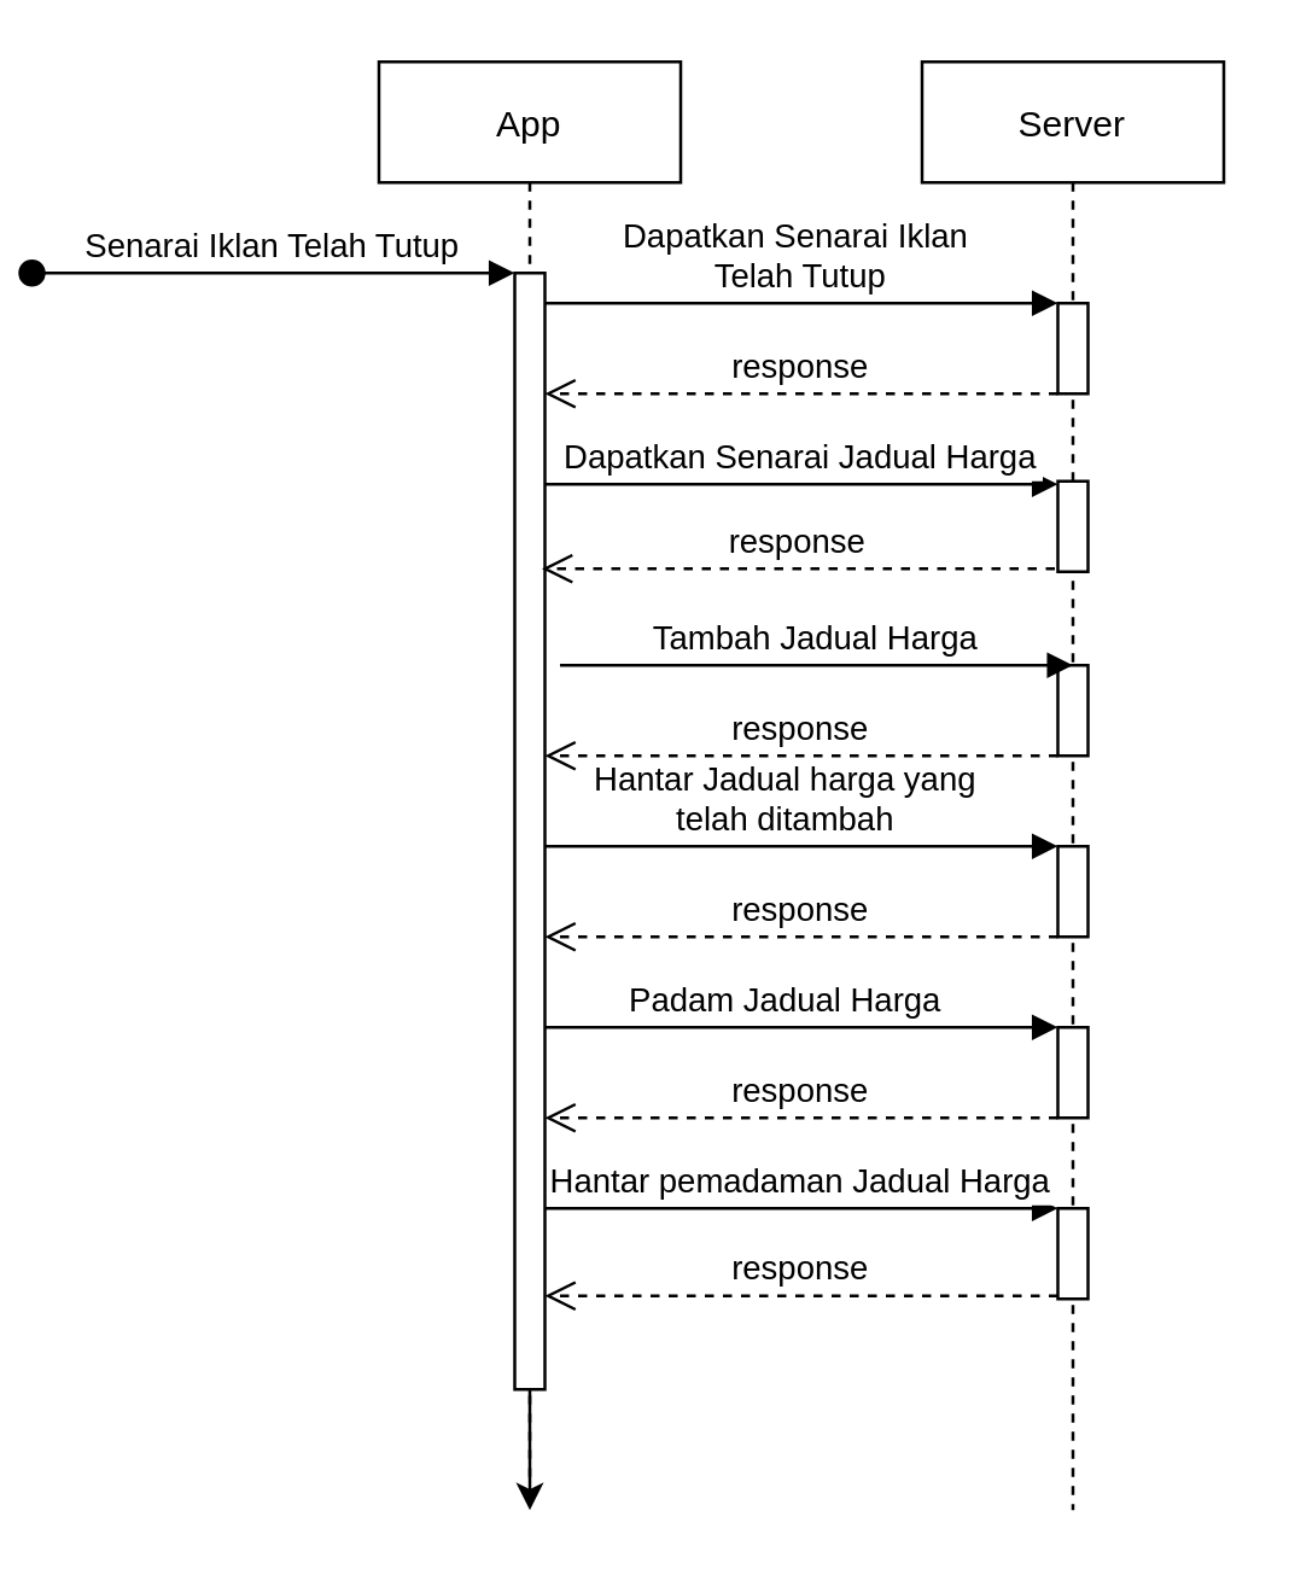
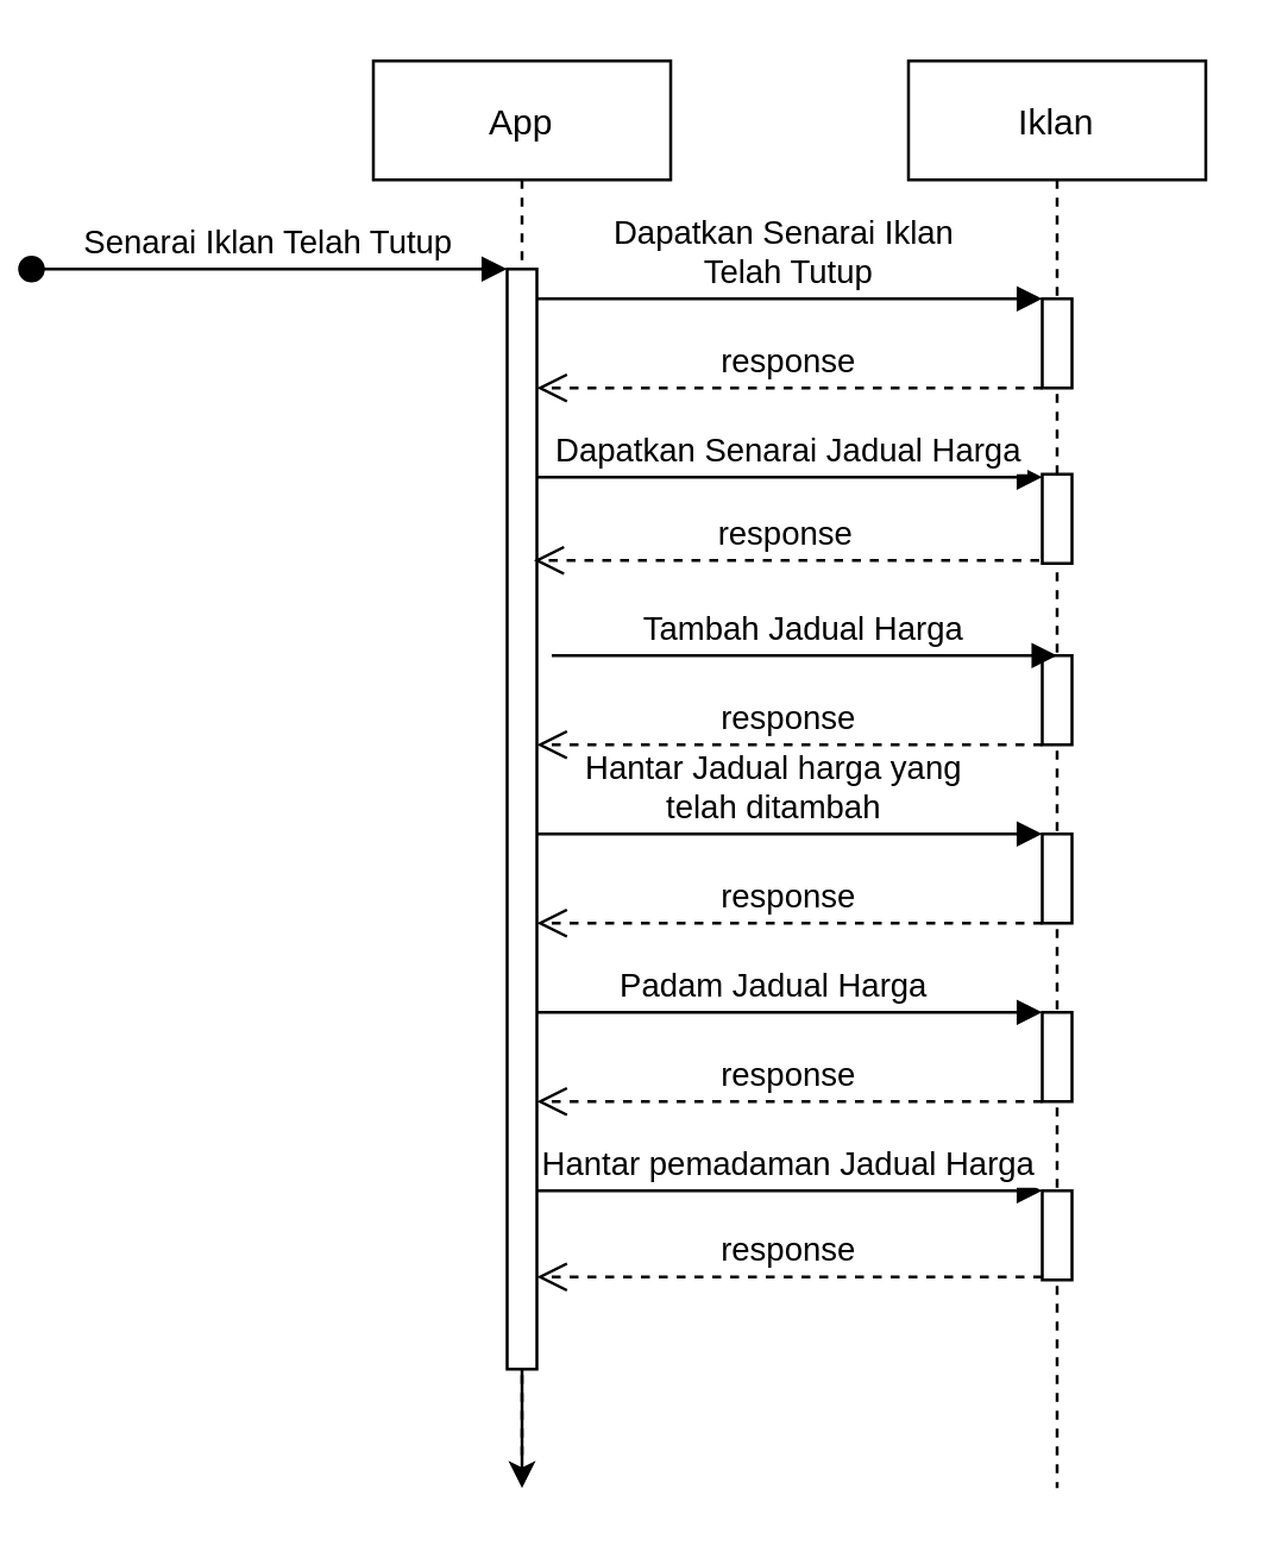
  <mxCell id="0" />
  <mxCell id="1" parent="0" />
  <mxCell id="2" value="App" style="shape=umlLifeline;perimeter=lifelinePerimeter;container=1;collapsible=0;recursiveResize=0;rounded=0;shadow=0;strokeWidth=1;" parent="1" vertex="1"><mxGeometry x="20" y="20" width="100" height="470" as="geometry" /></mxCell>
  <mxCell id="3" value="" style="points=[];perimeter=orthogonalPerimeter;rounded=0;shadow=0;strokeWidth=1;" parent="2" vertex="1"><mxGeometry x="45" y="70" width="10" height="370" as="geometry" /></mxCell>
  <mxCell id="4" value="Senarai Iklan Telah Tutup" style="verticalAlign=bottom;startArrow=oval;endArrow=block;startSize=8;shadow=0;strokeWidth=1;" parent="2" target="3" edge="1"><mxGeometry relative="1" as="geometry"><mxPoint x="-115" y="70" as="sourcePoint" /><mxPoint as="offset" /></mxGeometry></mxCell>
  <mxCell id="5" value="response" style="verticalAlign=bottom;endArrow=open;dashed=1;endSize=8;exitX=0;exitY=0.95;shadow=0;strokeWidth=1;" parent="2" edge="1"><mxGeometry relative="1" as="geometry"><mxPoint x="55" y="230" as="targetPoint" /><mxPoint x="225" y="230" as="sourcePoint" /></mxGeometry></mxCell>
  <mxCell id="6" value="response" style="verticalAlign=bottom;endArrow=open;dashed=1;endSize=8;exitX=0;exitY=0.95;shadow=0;strokeWidth=1;" parent="2" edge="1"><mxGeometry relative="1" as="geometry"><mxPoint x="55" y="290" as="targetPoint" /><mxPoint x="225" y="290" as="sourcePoint" /></mxGeometry></mxCell>
  <mxCell id="7" value="response" style="verticalAlign=bottom;endArrow=open;dashed=1;endSize=8;exitX=0;exitY=0.95;shadow=0;strokeWidth=1;" parent="2" edge="1"><mxGeometry relative="1" as="geometry"><mxPoint x="55" y="350" as="targetPoint" /><mxPoint x="225" y="350" as="sourcePoint" /></mxGeometry></mxCell>
  <mxCell id="8" value="response" style="verticalAlign=bottom;endArrow=open;dashed=1;endSize=8;exitX=0;exitY=0.95;shadow=0;strokeWidth=1;" parent="2" edge="1"><mxGeometry relative="1" as="geometry"><mxPoint x="55" y="409" as="targetPoint" /><mxPoint x="225" y="409" as="sourcePoint" /></mxGeometry></mxCell>
- <mxCell id="9" value="Server" style="shape=umlLifeline;perimeter=lifelinePerimeter;container=1;collapsible=0;recursiveResize=0;rounded=0;shadow=0;strokeWidth=1;" parent="1" vertex="1"><mxGeometry x="200" y="20" width="100" height="480" as="geometry" /></mxCell>
+ <mxCell id="9" value="Iklan" style="shape=umlLifeline;perimeter=lifelinePerimeter;container=1;collapsible=0;recursiveResize=0;rounded=0;shadow=0;strokeWidth=1;" parent="1" vertex="1"><mxGeometry x="200" y="20" width="100" height="480" as="geometry" /></mxCell>
  <mxCell id="10" value="" style="points=[];perimeter=orthogonalPerimeter;rounded=0;shadow=0;strokeWidth=1;" parent="9" vertex="1"><mxGeometry x="45" y="80" width="10" height="30" as="geometry" /></mxCell>
  <mxCell id="11" value="" style="points=[];perimeter=orthogonalPerimeter;rounded=0;shadow=0;strokeWidth=1;" parent="9" vertex="1"><mxGeometry x="45" y="139" width="10" height="30" as="geometry" /></mxCell>
  <mxCell id="12" value="" style="points=[];perimeter=orthogonalPerimeter;rounded=0;shadow=0;strokeWidth=1;" parent="9" vertex="1"><mxGeometry x="45" y="200" width="10" height="30" as="geometry" /></mxCell>
  <mxCell id="13" value="" style="points=[];perimeter=orthogonalPerimeter;rounded=0;shadow=0;strokeWidth=1;" parent="9" vertex="1"><mxGeometry x="45" y="260" width="10" height="30" as="geometry" /></mxCell>
  <mxCell id="14" value="" style="points=[];perimeter=orthogonalPerimeter;rounded=0;shadow=0;strokeWidth=1;" parent="9" vertex="1"><mxGeometry x="45" y="320" width="10" height="30" as="geometry" /></mxCell>
  <mxCell id="15" value="" style="points=[];perimeter=orthogonalPerimeter;rounded=0;shadow=0;strokeWidth=1;" parent="9" vertex="1"><mxGeometry x="45" y="380" width="10" height="30" as="geometry" /></mxCell>
  <mxCell id="16" value="Hantar Jadual harga yang&#10;telah ditambah" style="verticalAlign=bottom;endArrow=block;entryX=0;entryY=0;shadow=0;strokeWidth=1;" parent="9" edge="1"><mxGeometry x="-0.059" relative="1" as="geometry"><mxPoint x="-125" y="260" as="sourcePoint" /><mxPoint x="45" y="260" as="targetPoint" /><mxPoint as="offset" /></mxGeometry></mxCell>
  <mxCell id="17" value="Padam Jadual Harga" style="verticalAlign=bottom;endArrow=block;entryX=0;entryY=0;shadow=0;strokeWidth=1;" parent="9" edge="1"><mxGeometry x="-0.059" relative="1" as="geometry"><mxPoint x="-125" y="320" as="sourcePoint" /><mxPoint x="45" y="320" as="targetPoint" /><mxPoint as="offset" /></mxGeometry></mxCell>
  <mxCell id="18" value="Hantar pemadaman Jadual Harga" style="verticalAlign=bottom;endArrow=block;entryX=0;entryY=0;shadow=0;strokeWidth=1;" parent="9" edge="1"><mxGeometry relative="1" as="geometry"><mxPoint x="-125" y="380" as="sourcePoint" /><mxPoint x="45" y="380" as="targetPoint" /><mxPoint as="offset" /></mxGeometry></mxCell>
  <mxCell id="19" value="response" style="verticalAlign=bottom;endArrow=open;dashed=1;endSize=8;exitX=0;exitY=0.95;shadow=0;strokeWidth=1;" parent="1" edge="1"><mxGeometry relative="1" as="geometry"><mxPoint x="75" y="130" as="targetPoint" /><mxPoint x="245" y="130" as="sourcePoint" /></mxGeometry></mxCell>
  <mxCell id="20" value="Dapatkan Senarai Iklan &#10;Telah Tutup" style="verticalAlign=bottom;endArrow=block;entryX=0;entryY=0;shadow=0;strokeWidth=1;" parent="1" source="3" target="10" edge="1"><mxGeometry relative="1" as="geometry"><mxPoint x="175" y="100" as="sourcePoint" /><mxPoint as="offset" /></mxGeometry></mxCell>
  <mxCell id="21" value="Dapatkan Senarai Jadual Harga" style="verticalAlign=bottom;endArrow=block;entryX=0;entryY=0;shadow=0;strokeWidth=1;" parent="1" edge="1"><mxGeometry relative="1" as="geometry"><mxPoint x="75" y="160" as="sourcePoint" /><mxPoint x="245" y="160" as="targetPoint" /><mxPoint as="offset" /></mxGeometry></mxCell>
  <mxCell id="22" value="response" style="verticalAlign=bottom;endArrow=open;dashed=1;endSize=8;exitX=0;exitY=0.95;shadow=0;strokeWidth=1;" parent="1" edge="1"><mxGeometry relative="1" as="geometry"><mxPoint x="74" y="188" as="targetPoint" /><mxPoint x="244" y="188" as="sourcePoint" /></mxGeometry></mxCell>
  <mxCell id="23" value="Tambah Jadual Harga" style="verticalAlign=bottom;endArrow=block;entryX=0;entryY=0;shadow=0;strokeWidth=1;" parent="1" edge="1"><mxGeometry relative="1" as="geometry"><mxPoint x="80" y="220" as="sourcePoint" /><mxPoint x="250" y="220" as="targetPoint" /><mxPoint as="offset" /></mxGeometry></mxCell>
  <mxCell id="24" style="edgeStyle=none;rounded=0;orthogonalLoop=1;jettySize=auto;html=1;" parent="1" source="3" edge="1"><mxGeometry relative="1" as="geometry"><mxPoint x="70" y="500" as="targetPoint" /></mxGeometry></mxCell>
